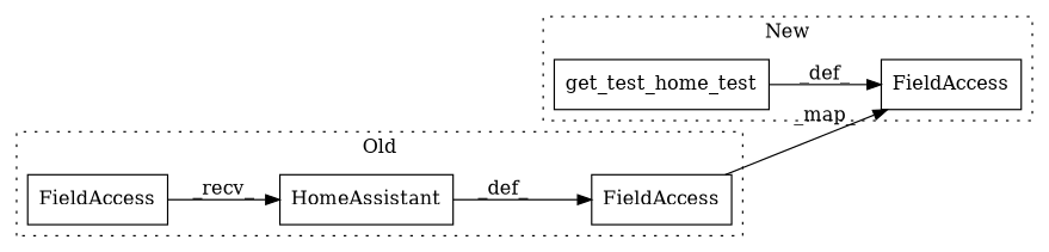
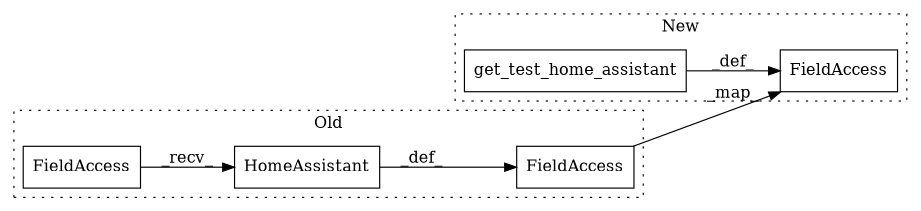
  digraph {
    rankdir=LR
    node [a=22 l=9 shape=box]
    n1 [a=32 l=15 label=HomeAssistant s=627]
    n2 [label=FieldAccess s=598]
    n3 [l=13 label=FieldAccess s=608]
-   n4 [a=32 l=25 label=get_test_home_test s=674]
+   n4 [a=32 l=25 label=get_test_home_assistant s=674]
    n5 [label=FieldAccess s=664]
    subgraph cluster_1 {
      label=Old
      style=dotted
      n1
      n2
      n3
    }
    subgraph cluster_2 {
      label=New
      style=dotted
      n4
      n5
    }
    n1 -> n2 [label=_def_]
    n2 -> n5 [label=_map_]
    n3 -> n1 [label=_recv_]
    n4 -> n5 [label=_def_]
  }
